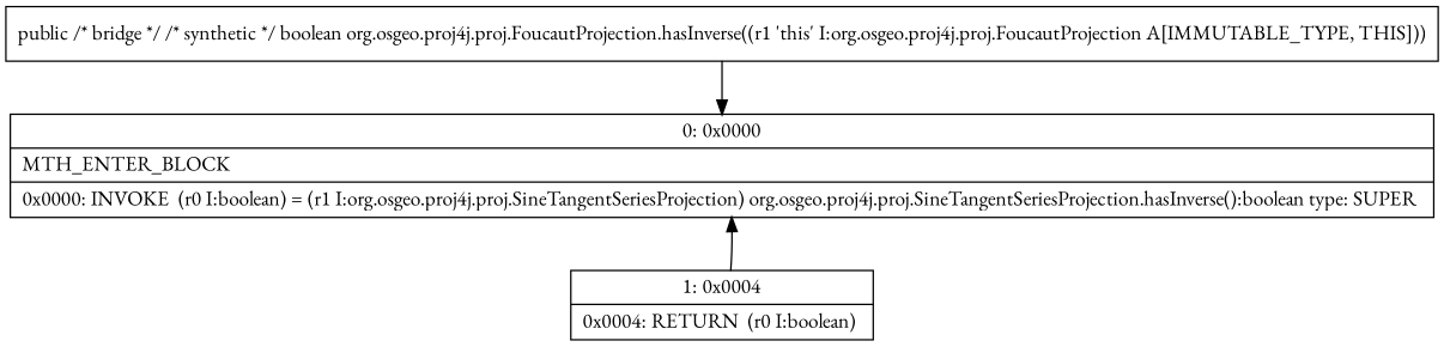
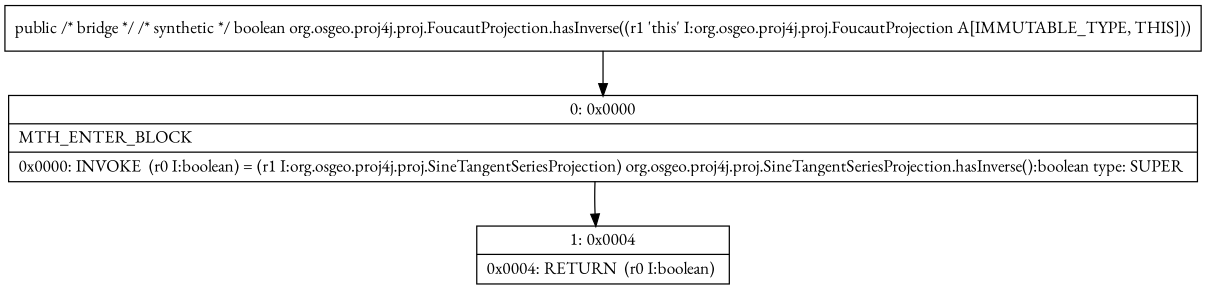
  digraph {
    fontname="EB Garamond"
    node [shape=record fontname="EB Garamond"]
    edge [fontname="EB Garamond"]
    n1 [label="{0\:\ 0x0000|MTH_ENTER_BLOCK\l|0x0000: INVOKE  (r0 I:boolean) = (r1 I:org.osgeo.proj4j.proj.SineTangentSeriesProjection) org.osgeo.proj4j.proj.SineTangentSeriesProjection.hasInverse():boolean type: SUPER \l}"]
    n2 [label="{1\:\ 0x0004|0x0004: RETURN  (r0 I:boolean) \l}"]
    n3 [label="{public \/* bridge *\/ \/* synthetic *\/ boolean org.osgeo.proj4j.proj.FoucautProjection.hasInverse((r1 'this' I:org.osgeo.proj4j.proj.FoucautProjection A[IMMUTABLE_TYPE, THIS])) }"]
-   n2 -> n1
+   n1 -> n2
    n3 -> n1
  }
